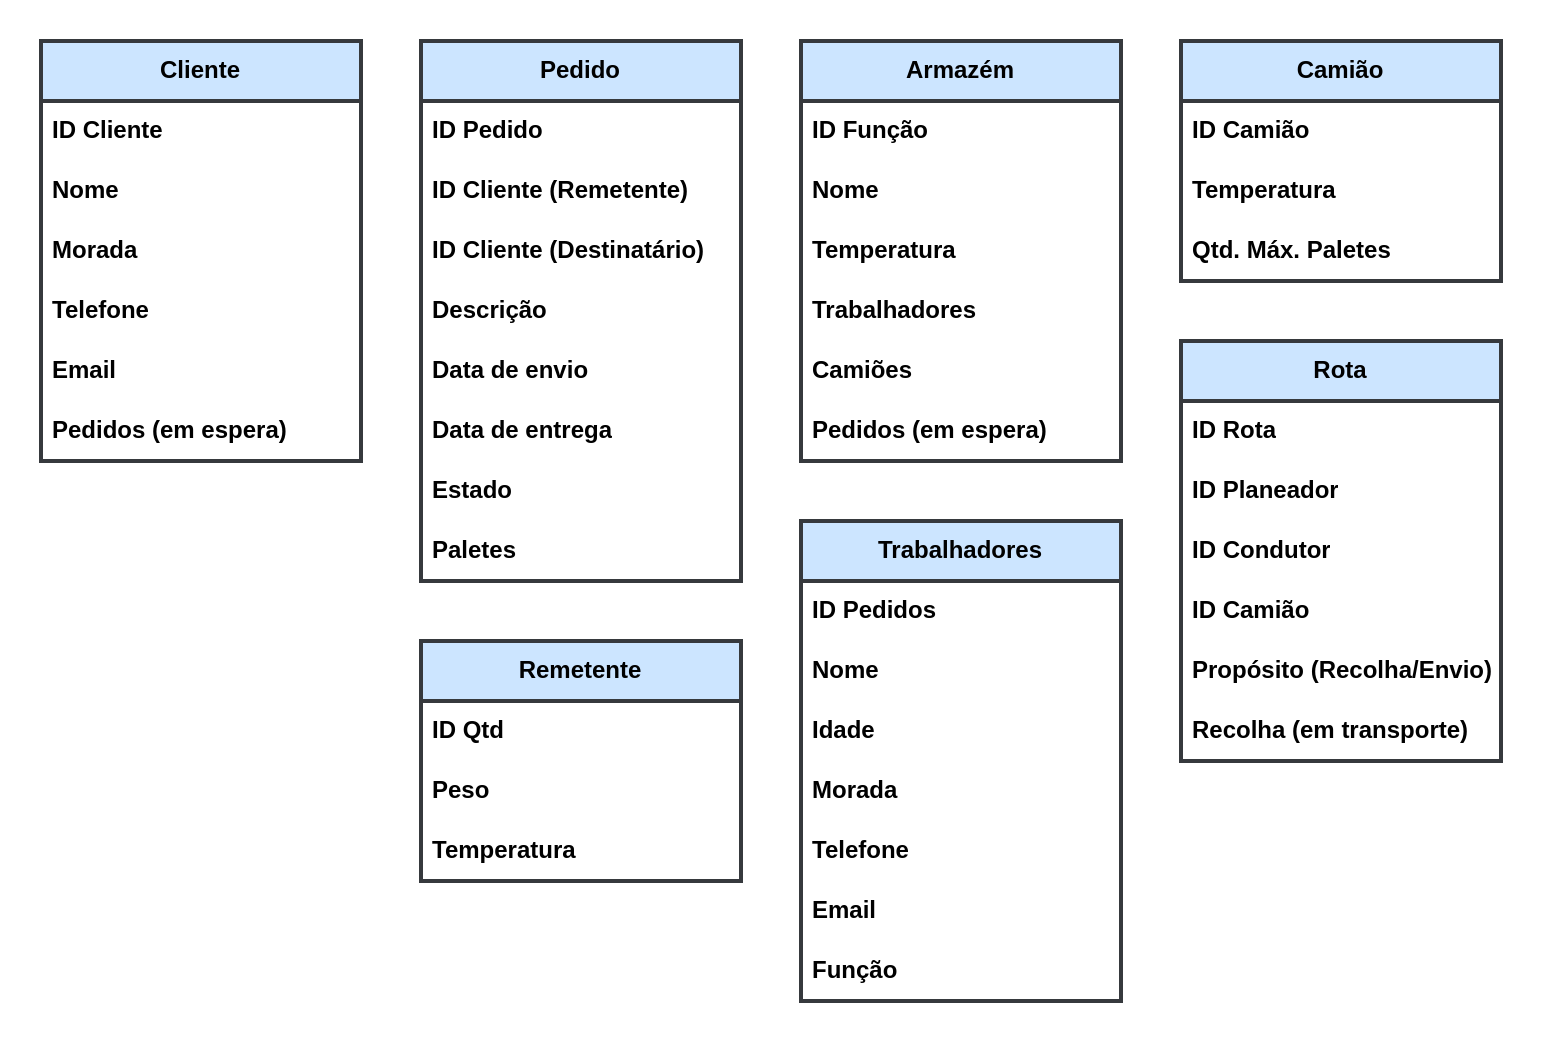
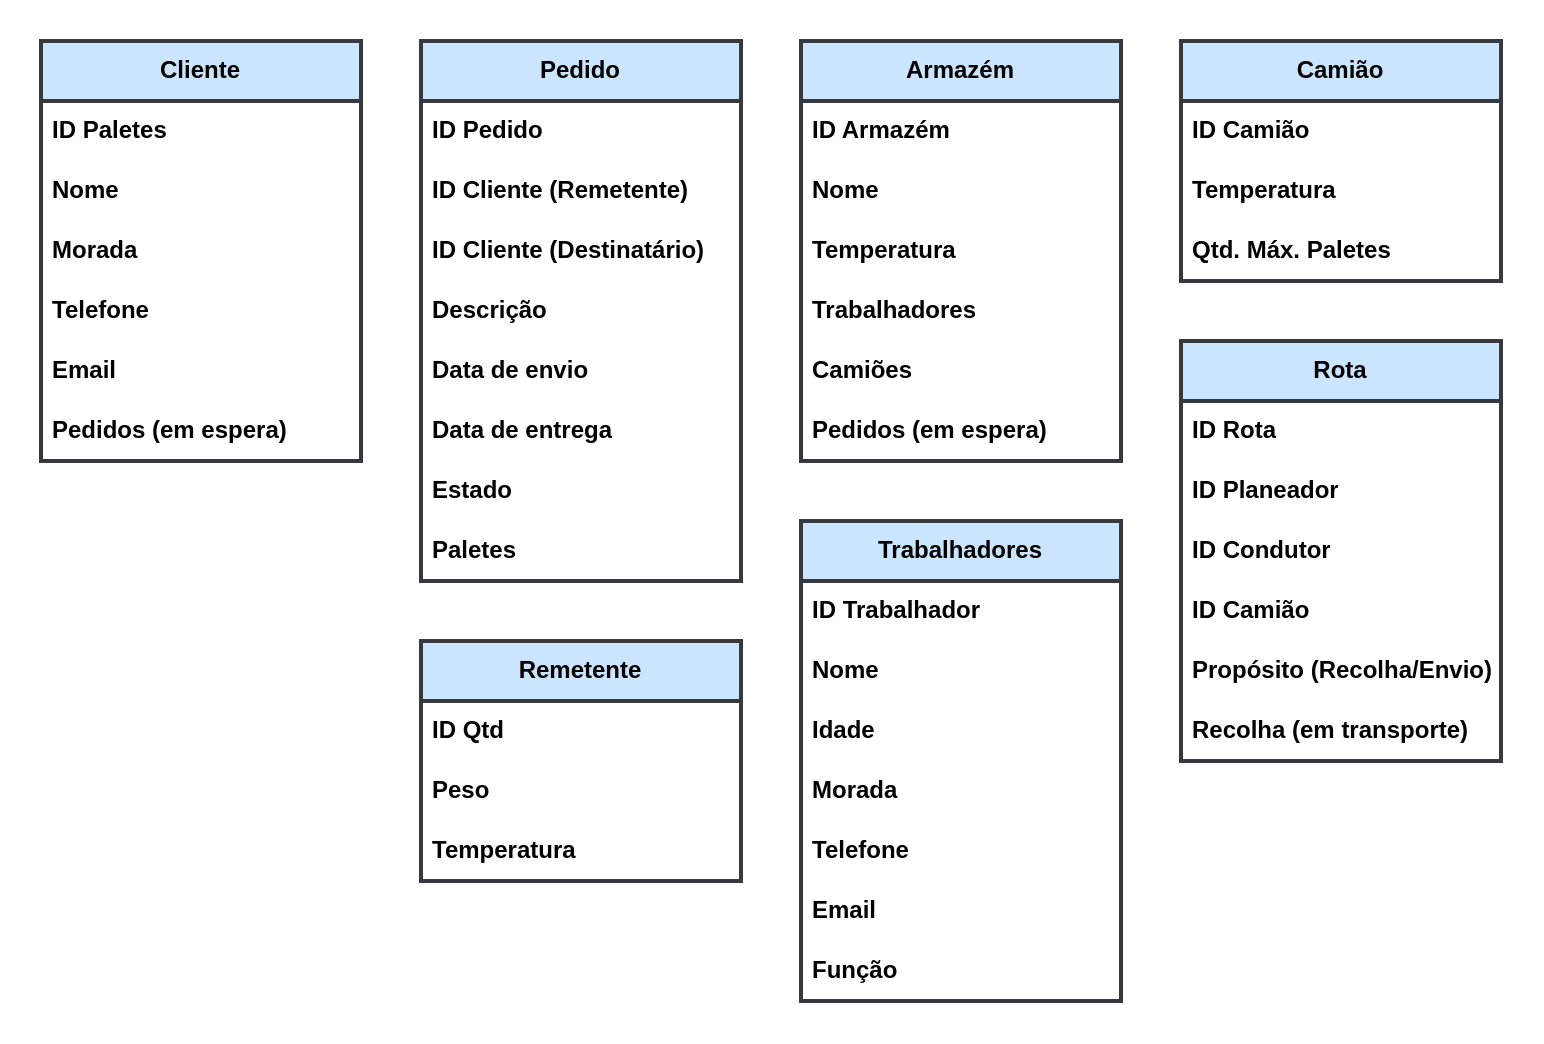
  <mxCell id="0" />
  <mxCell id="1" parent="0" />
  <mxCell id="2" value="Pedido" style="swimlane;fontStyle=1;childLayout=stackLayout;horizontal=1;startSize=30;horizontalStack=0;resizeParent=1;resizeParentMax=0;resizeLast=0;collapsible=1;marginBottom=0;whiteSpace=wrap;html=1;strokeWidth=2;fillColor=#cce5ff;strokeColor=#36393d;swimlaneFillColor=default;" vertex="1" parent="1"><mxGeometry x="210" y="20" width="160" height="270" as="geometry" /></mxCell>
  <mxCell id="3" value="&lt;div&gt;ID Pedido&lt;/div&gt;" style="text;align=left;verticalAlign=middle;spacingLeft=4;spacingRight=4;overflow=hidden;points=[[0,0.5],[1,0.5]];portConstraint=eastwest;rotatable=0;whiteSpace=wrap;html=1;strokeWidth=2;fontStyle=1" vertex="1" parent="2"><mxGeometry y="30" width="160" height="30" as="geometry" /></mxCell>
  <mxCell id="4" value="ID Cliente (Remetente)" style="text;align=left;verticalAlign=middle;spacingLeft=4;spacingRight=4;overflow=hidden;points=[[0,0.5],[1,0.5]];portConstraint=eastwest;rotatable=0;whiteSpace=wrap;html=1;strokeWidth=2;fontStyle=1" vertex="1" parent="2"><mxGeometry y="60" width="160" height="30" as="geometry" /></mxCell>
  <mxCell id="5" value="ID Cliente (Destinatário)" style="text;align=left;verticalAlign=middle;spacingLeft=4;spacingRight=4;overflow=hidden;points=[[0,0.5],[1,0.5]];portConstraint=eastwest;rotatable=0;whiteSpace=wrap;html=1;strokeWidth=2;fontStyle=1" vertex="1" parent="2"><mxGeometry y="90" width="160" height="30" as="geometry" /></mxCell>
  <mxCell id="6" value="Descrição" style="text;align=left;verticalAlign=middle;spacingLeft=4;spacingRight=4;overflow=hidden;points=[[0,0.5],[1,0.5]];portConstraint=eastwest;rotatable=0;whiteSpace=wrap;html=1;strokeWidth=2;fontStyle=1" vertex="1" parent="2"><mxGeometry y="120" width="160" height="30" as="geometry" /></mxCell>
  <mxCell id="7" value="Data de envio" style="text;align=left;verticalAlign=middle;spacingLeft=4;spacingRight=4;overflow=hidden;points=[[0,0.5],[1,0.5]];portConstraint=eastwest;rotatable=0;whiteSpace=wrap;html=1;strokeWidth=2;fontStyle=1" vertex="1" parent="2"><mxGeometry y="150" width="160" height="30" as="geometry" /></mxCell>
  <mxCell id="8" value="Data de entrega" style="text;align=left;verticalAlign=middle;spacingLeft=4;spacingRight=4;overflow=hidden;points=[[0,0.5],[1,0.5]];portConstraint=eastwest;rotatable=0;whiteSpace=wrap;html=1;strokeWidth=2;fontStyle=1" vertex="1" parent="2"><mxGeometry y="180" width="160" height="30" as="geometry" /></mxCell>
  <mxCell id="9" value="Estado" style="text;align=left;verticalAlign=middle;spacingLeft=4;spacingRight=4;overflow=hidden;points=[[0,0.5],[1,0.5]];portConstraint=eastwest;rotatable=0;whiteSpace=wrap;html=1;strokeWidth=2;fontStyle=1" vertex="1" parent="2"><mxGeometry y="210" width="160" height="30" as="geometry" /></mxCell>
  <mxCell id="10" value="Paletes" style="text;align=left;verticalAlign=middle;spacingLeft=4;spacingRight=4;overflow=hidden;points=[[0,0.5],[1,0.5]];portConstraint=eastwest;rotatable=0;whiteSpace=wrap;html=1;strokeWidth=2;fontStyle=1" vertex="1" parent="2"><mxGeometry y="240" width="160" height="30" as="geometry" /></mxCell>
  <mxCell id="11" value="Remetente" style="swimlane;fontStyle=1;childLayout=stackLayout;horizontal=1;startSize=30;horizontalStack=0;resizeParent=1;resizeParentMax=0;resizeLast=0;collapsible=1;marginBottom=0;whiteSpace=wrap;html=1;strokeWidth=2;fillColor=#cce5ff;strokeColor=#36393d;swimlaneFillColor=default;" vertex="1" parent="1"><mxGeometry x="210" y="320" width="160" height="120" as="geometry" /></mxCell>
  <mxCell id="12" value="ID Qtd" style="text;align=left;verticalAlign=middle;spacingLeft=4;spacingRight=4;overflow=hidden;points=[[0,0.5],[1,0.5]];portConstraint=eastwest;rotatable=0;whiteSpace=wrap;html=1;strokeWidth=2;fontStyle=1" vertex="1" parent="11"><mxGeometry y="30" width="160" height="30" as="geometry" /></mxCell>
  <mxCell id="13" value="Peso" style="text;align=left;verticalAlign=middle;spacingLeft=4;spacingRight=4;overflow=hidden;points=[[0,0.5],[1,0.5]];portConstraint=eastwest;rotatable=0;whiteSpace=wrap;html=1;strokeWidth=2;fontStyle=1" vertex="1" parent="11"><mxGeometry y="60" width="160" height="30" as="geometry" /></mxCell>
  <mxCell id="14" value="Temperatura" style="text;align=left;verticalAlign=middle;spacingLeft=4;spacingRight=4;overflow=hidden;points=[[0,0.5],[1,0.5]];portConstraint=eastwest;rotatable=0;whiteSpace=wrap;html=1;strokeWidth=2;fontStyle=1" vertex="1" parent="11"><mxGeometry y="90" width="160" height="30" as="geometry" /></mxCell>
  <mxCell id="15" value="Camião" style="swimlane;fontStyle=1;childLayout=stackLayout;horizontal=1;startSize=30;horizontalStack=0;resizeParent=1;resizeParentMax=0;resizeLast=0;collapsible=1;marginBottom=0;whiteSpace=wrap;html=1;strokeWidth=2;fillColor=#cce5ff;strokeColor=#36393d;swimlaneFillColor=default;" vertex="1" parent="1"><mxGeometry x="590" y="20" width="160" height="120" as="geometry" /></mxCell>
  <mxCell id="16" value="ID Camião" style="text;align=left;verticalAlign=middle;spacingLeft=4;spacingRight=4;overflow=hidden;points=[[0,0.5],[1,0.5]];portConstraint=eastwest;rotatable=0;whiteSpace=wrap;html=1;strokeWidth=2;fontStyle=1" vertex="1" parent="15"><mxGeometry y="30" width="160" height="30" as="geometry" /></mxCell>
  <mxCell id="17" value="Temperatura" style="text;align=left;verticalAlign=middle;spacingLeft=4;spacingRight=4;overflow=hidden;points=[[0,0.5],[1,0.5]];portConstraint=eastwest;rotatable=0;whiteSpace=wrap;html=1;strokeWidth=2;fontStyle=1" vertex="1" parent="15"><mxGeometry y="60" width="160" height="30" as="geometry" /></mxCell>
  <mxCell id="18" value="Qtd. Máx. Paletes" style="text;align=left;verticalAlign=middle;spacingLeft=4;spacingRight=4;overflow=hidden;points=[[0,0.5],[1,0.5]];portConstraint=eastwest;rotatable=0;whiteSpace=wrap;html=1;strokeWidth=2;fontStyle=1" vertex="1" parent="15"><mxGeometry y="90" width="160" height="30" as="geometry" /></mxCell>
  <mxCell id="19" value="Rota" style="swimlane;fontStyle=1;childLayout=stackLayout;horizontal=1;startSize=30;horizontalStack=0;resizeParent=1;resizeParentMax=0;resizeLast=0;collapsible=1;marginBottom=0;whiteSpace=wrap;html=1;strokeWidth=2;fillColor=#cce5ff;strokeColor=#36393d;swimlaneFillColor=default;" vertex="1" parent="1"><mxGeometry x="590" y="170" width="160" height="210" as="geometry" /></mxCell>
  <mxCell id="20" value="ID Rota" style="text;align=left;verticalAlign=middle;spacingLeft=4;spacingRight=4;overflow=hidden;points=[[0,0.5],[1,0.5]];portConstraint=eastwest;rotatable=0;whiteSpace=wrap;html=1;strokeWidth=2;fontStyle=1" vertex="1" parent="19"><mxGeometry y="30" width="160" height="30" as="geometry" /></mxCell>
  <mxCell id="21" value="ID Planeador" style="text;align=left;verticalAlign=middle;spacingLeft=4;spacingRight=4;overflow=hidden;points=[[0,0.5],[1,0.5]];portConstraint=eastwest;rotatable=0;whiteSpace=wrap;html=1;strokeWidth=2;fontStyle=1" vertex="1" parent="19"><mxGeometry y="60" width="160" height="30" as="geometry" /></mxCell>
  <mxCell id="22" value="ID Condutor" style="text;align=left;verticalAlign=middle;spacingLeft=4;spacingRight=4;overflow=hidden;points=[[0,0.5],[1,0.5]];portConstraint=eastwest;rotatable=0;whiteSpace=wrap;html=1;strokeWidth=2;fontStyle=1" vertex="1" parent="19"><mxGeometry y="90" width="160" height="30" as="geometry" /></mxCell>
  <mxCell id="23" value="ID Camião" style="text;align=left;verticalAlign=middle;spacingLeft=4;spacingRight=4;overflow=hidden;points=[[0,0.5],[1,0.5]];portConstraint=eastwest;rotatable=0;whiteSpace=wrap;html=1;strokeWidth=2;fontStyle=1" vertex="1" parent="19"><mxGeometry y="120" width="160" height="30" as="geometry" /></mxCell>
  <mxCell id="24" value="Propósito (Recolha/Envio)" style="text;align=left;verticalAlign=middle;spacingLeft=4;spacingRight=4;overflow=hidden;points=[[0,0.5],[1,0.5]];portConstraint=eastwest;rotatable=0;whiteSpace=wrap;html=1;strokeWidth=2;fontStyle=1" vertex="1" parent="19"><mxGeometry y="150" width="160" height="30" as="geometry" /></mxCell>
  <mxCell id="25" value="Recolha (em transporte)" style="text;align=left;verticalAlign=middle;spacingLeft=4;spacingRight=4;overflow=hidden;points=[[0,0.5],[1,0.5]];portConstraint=eastwest;rotatable=0;whiteSpace=wrap;html=1;strokeWidth=2;fontStyle=1" vertex="1" parent="19"><mxGeometry y="180" width="160" height="30" as="geometry" /></mxCell>
  <mxCell id="26" value="Cliente" style="swimlane;fontStyle=1;childLayout=stackLayout;horizontal=1;startSize=30;horizontalStack=0;resizeParent=1;resizeParentMax=0;resizeLast=0;collapsible=1;marginBottom=0;whiteSpace=wrap;html=1;strokeWidth=2;fillColor=#cce5ff;strokeColor=#36393d;swimlaneFillColor=default;" vertex="1" parent="1"><mxGeometry x="20" y="20" width="160" height="210" as="geometry" /></mxCell>
- <mxCell id="27" value="ID Cliente" style="text;align=left;verticalAlign=middle;spacingLeft=4;spacingRight=4;overflow=hidden;points=[[0,0.5],[1,0.5]];portConstraint=eastwest;rotatable=0;whiteSpace=wrap;html=1;strokeWidth=2;fontStyle=1" vertex="1" parent="26"><mxGeometry y="30" width="160" height="30" as="geometry" /></mxCell>
+ <mxCell id="27" value="ID Paletes" style="text;align=left;verticalAlign=middle;spacingLeft=4;spacingRight=4;overflow=hidden;points=[[0,0.5],[1,0.5]];portConstraint=eastwest;rotatable=0;whiteSpace=wrap;html=1;strokeWidth=2;fontStyle=1" vertex="1" parent="26"><mxGeometry y="30" width="160" height="30" as="geometry" /></mxCell>
  <mxCell id="28" value="Nome" style="text;align=left;verticalAlign=middle;spacingLeft=4;spacingRight=4;overflow=hidden;points=[[0,0.5],[1,0.5]];portConstraint=eastwest;rotatable=0;whiteSpace=wrap;html=1;strokeWidth=2;fontStyle=1" vertex="1" parent="26"><mxGeometry y="60" width="160" height="30" as="geometry" /></mxCell>
  <mxCell id="29" value="Morada" style="text;align=left;verticalAlign=middle;spacingLeft=4;spacingRight=4;overflow=hidden;points=[[0,0.5],[1,0.5]];portConstraint=eastwest;rotatable=0;whiteSpace=wrap;html=1;strokeWidth=2;fontStyle=1" vertex="1" parent="26"><mxGeometry y="90" width="160" height="30" as="geometry" /></mxCell>
  <mxCell id="30" value="Telefone" style="text;align=left;verticalAlign=middle;spacingLeft=4;spacingRight=4;overflow=hidden;points=[[0,0.5],[1,0.5]];portConstraint=eastwest;rotatable=0;whiteSpace=wrap;html=1;strokeWidth=2;fontStyle=1" vertex="1" parent="26"><mxGeometry y="120" width="160" height="30" as="geometry" /></mxCell>
  <mxCell id="31" value="Email" style="text;align=left;verticalAlign=middle;spacingLeft=4;spacingRight=4;overflow=hidden;points=[[0,0.5],[1,0.5]];portConstraint=eastwest;rotatable=0;whiteSpace=wrap;html=1;strokeWidth=2;fontStyle=1" vertex="1" parent="26"><mxGeometry y="150" width="160" height="30" as="geometry" /></mxCell>
  <mxCell id="32" value="Pedidos (em espera)" style="text;align=left;verticalAlign=middle;spacingLeft=4;spacingRight=4;overflow=hidden;points=[[0,0.5],[1,0.5]];portConstraint=eastwest;rotatable=0;whiteSpace=wrap;html=1;strokeWidth=2;fontStyle=1" vertex="1" parent="26"><mxGeometry y="180" width="160" height="30" as="geometry" /></mxCell>
  <mxCell id="33" value="Trabalhadores" style="swimlane;fontStyle=1;childLayout=stackLayout;horizontal=1;startSize=30;horizontalStack=0;resizeParent=1;resizeParentMax=0;resizeLast=0;collapsible=1;marginBottom=0;whiteSpace=wrap;html=1;strokeWidth=2;fillColor=#cce5ff;strokeColor=#36393d;gradientColor=none;swimlaneFillColor=default;" vertex="1" parent="1"><mxGeometry x="400" y="260" width="160" height="240" as="geometry" /></mxCell>
- <mxCell id="34" value="ID Pedidos" style="text;align=left;verticalAlign=middle;spacingLeft=4;spacingRight=4;overflow=hidden;points=[[0,0.5],[1,0.5]];portConstraint=eastwest;rotatable=0;whiteSpace=wrap;html=1;strokeWidth=2;fontStyle=1" vertex="1" parent="33"><mxGeometry y="30" width="160" height="30" as="geometry" /></mxCell>
+ <mxCell id="34" value="ID Trabalhador" style="text;align=left;verticalAlign=middle;spacingLeft=4;spacingRight=4;overflow=hidden;points=[[0,0.5],[1,0.5]];portConstraint=eastwest;rotatable=0;whiteSpace=wrap;html=1;strokeWidth=2;fontStyle=1" vertex="1" parent="33"><mxGeometry y="30" width="160" height="30" as="geometry" /></mxCell>
  <mxCell id="35" value="Nome" style="text;align=left;verticalAlign=middle;spacingLeft=4;spacingRight=4;overflow=hidden;points=[[0,0.5],[1,0.5]];portConstraint=eastwest;rotatable=0;whiteSpace=wrap;html=1;strokeWidth=2;fontStyle=1" vertex="1" parent="33"><mxGeometry y="60" width="160" height="30" as="geometry" /></mxCell>
  <mxCell id="36" value="Idade" style="text;align=left;verticalAlign=middle;spacingLeft=4;spacingRight=4;overflow=hidden;points=[[0,0.5],[1,0.5]];portConstraint=eastwest;rotatable=0;whiteSpace=wrap;html=1;strokeWidth=2;fontStyle=1" vertex="1" parent="33"><mxGeometry y="90" width="160" height="30" as="geometry" /></mxCell>
  <mxCell id="37" value="Morada" style="text;align=left;verticalAlign=middle;spacingLeft=4;spacingRight=4;overflow=hidden;points=[[0,0.5],[1,0.5]];portConstraint=eastwest;rotatable=0;whiteSpace=wrap;html=1;strokeWidth=2;fontStyle=1" vertex="1" parent="33"><mxGeometry y="120" width="160" height="30" as="geometry" /></mxCell>
  <mxCell id="38" value="Telefone" style="text;align=left;verticalAlign=middle;spacingLeft=4;spacingRight=4;overflow=hidden;points=[[0,0.5],[1,0.5]];portConstraint=eastwest;rotatable=0;whiteSpace=wrap;html=1;strokeWidth=2;fontStyle=1" vertex="1" parent="33"><mxGeometry y="150" width="160" height="30" as="geometry" /></mxCell>
  <mxCell id="39" value="Email" style="text;align=left;verticalAlign=middle;spacingLeft=4;spacingRight=4;overflow=hidden;points=[[0,0.5],[1,0.5]];portConstraint=eastwest;rotatable=0;whiteSpace=wrap;html=1;strokeWidth=2;fontStyle=1" vertex="1" parent="33"><mxGeometry y="180" width="160" height="30" as="geometry" /></mxCell>
  <mxCell id="40" value="Função" style="text;align=left;verticalAlign=middle;spacingLeft=4;spacingRight=4;overflow=hidden;points=[[0,0.5],[1,0.5]];portConstraint=eastwest;rotatable=0;whiteSpace=wrap;html=1;strokeWidth=2;fontStyle=1" vertex="1" parent="33"><mxGeometry y="210" width="160" height="30" as="geometry" /></mxCell>
  <mxCell id="41" value="Armazém" style="swimlane;fontStyle=1;childLayout=stackLayout;horizontal=1;startSize=30;horizontalStack=0;resizeParent=1;resizeParentMax=0;resizeLast=0;collapsible=1;marginBottom=0;whiteSpace=wrap;html=1;strokeWidth=2;fillColor=#cce5ff;strokeColor=#36393d;swimlaneFillColor=default;" vertex="1" parent="1"><mxGeometry x="400" y="20" width="160" height="210" as="geometry" /></mxCell>
- <mxCell id="42" value="ID Função" style="text;align=left;verticalAlign=middle;spacingLeft=4;spacingRight=4;overflow=hidden;points=[[0,0.5],[1,0.5]];portConstraint=eastwest;rotatable=0;whiteSpace=wrap;html=1;strokeWidth=2;fontStyle=1" vertex="1" parent="41"><mxGeometry y="30" width="160" height="30" as="geometry" /></mxCell>
+ <mxCell id="42" value="ID Armazém" style="text;align=left;verticalAlign=middle;spacingLeft=4;spacingRight=4;overflow=hidden;points=[[0,0.5],[1,0.5]];portConstraint=eastwest;rotatable=0;whiteSpace=wrap;html=1;strokeWidth=2;fontStyle=1" vertex="1" parent="41"><mxGeometry y="30" width="160" height="30" as="geometry" /></mxCell>
  <mxCell id="43" value="Nome" style="text;align=left;verticalAlign=middle;spacingLeft=4;spacingRight=4;overflow=hidden;points=[[0,0.5],[1,0.5]];portConstraint=eastwest;rotatable=0;whiteSpace=wrap;html=1;strokeWidth=2;fontStyle=1" vertex="1" parent="41"><mxGeometry y="60" width="160" height="30" as="geometry" /></mxCell>
  <mxCell id="44" value="Temperatura" style="text;align=left;verticalAlign=middle;spacingLeft=4;spacingRight=4;overflow=hidden;points=[[0,0.5],[1,0.5]];portConstraint=eastwest;rotatable=0;whiteSpace=wrap;html=1;strokeWidth=2;fontStyle=1" vertex="1" parent="41"><mxGeometry y="90" width="160" height="30" as="geometry" /></mxCell>
  <mxCell id="45" value="Trabalhadores" style="text;align=left;verticalAlign=middle;spacingLeft=4;spacingRight=4;overflow=hidden;points=[[0,0.5],[1,0.5]];portConstraint=eastwest;rotatable=0;whiteSpace=wrap;html=1;strokeWidth=2;fontStyle=1" vertex="1" parent="41"><mxGeometry y="120" width="160" height="30" as="geometry" /></mxCell>
  <mxCell id="46" value="Camiões" style="text;align=left;verticalAlign=middle;spacingLeft=4;spacingRight=4;overflow=hidden;points=[[0,0.5],[1,0.5]];portConstraint=eastwest;rotatable=0;whiteSpace=wrap;html=1;strokeWidth=2;fontStyle=1" vertex="1" parent="41"><mxGeometry y="150" width="160" height="30" as="geometry" /></mxCell>
  <mxCell id="47" value="Pedidos (em espera)" style="text;align=left;verticalAlign=middle;spacingLeft=4;spacingRight=4;overflow=hidden;points=[[0,0.5],[1,0.5]];portConstraint=eastwest;rotatable=0;whiteSpace=wrap;html=1;strokeWidth=2;fontStyle=1" vertex="1" parent="41"><mxGeometry y="180" width="160" height="30" as="geometry" /></mxCell>
